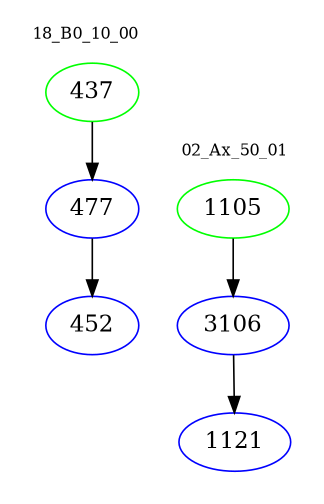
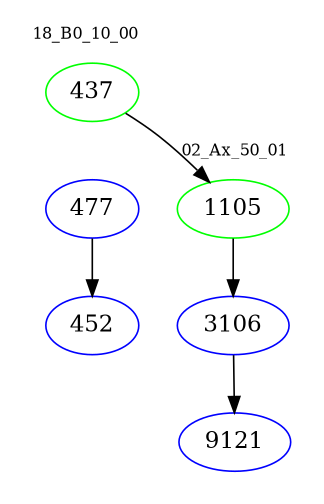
  digraph {
    node [color=blue]
    edge [color=black]
    n1 [color=green label=1105]
    n2 [label=3106]
-   n3 [label=1121]
+   n3 [label=9121]
    n4 [color=green label=437]
    n5 [label=477]
    n6 [label=452]
    subgraph cluster_1 {
      color=white
      fontsize=10
      label="02_Ax_50_01"
      n1
      n2
      n3
    }
    subgraph cluster_2 {
      color=white
      fontsize=10
      label="18_B0_10_00"
      n4
      n5
      n6
    }
    n1 -> n2
    n2 -> n3
-   n4 -> n5
+   n4 -> n1
    n5 -> n6
  }
